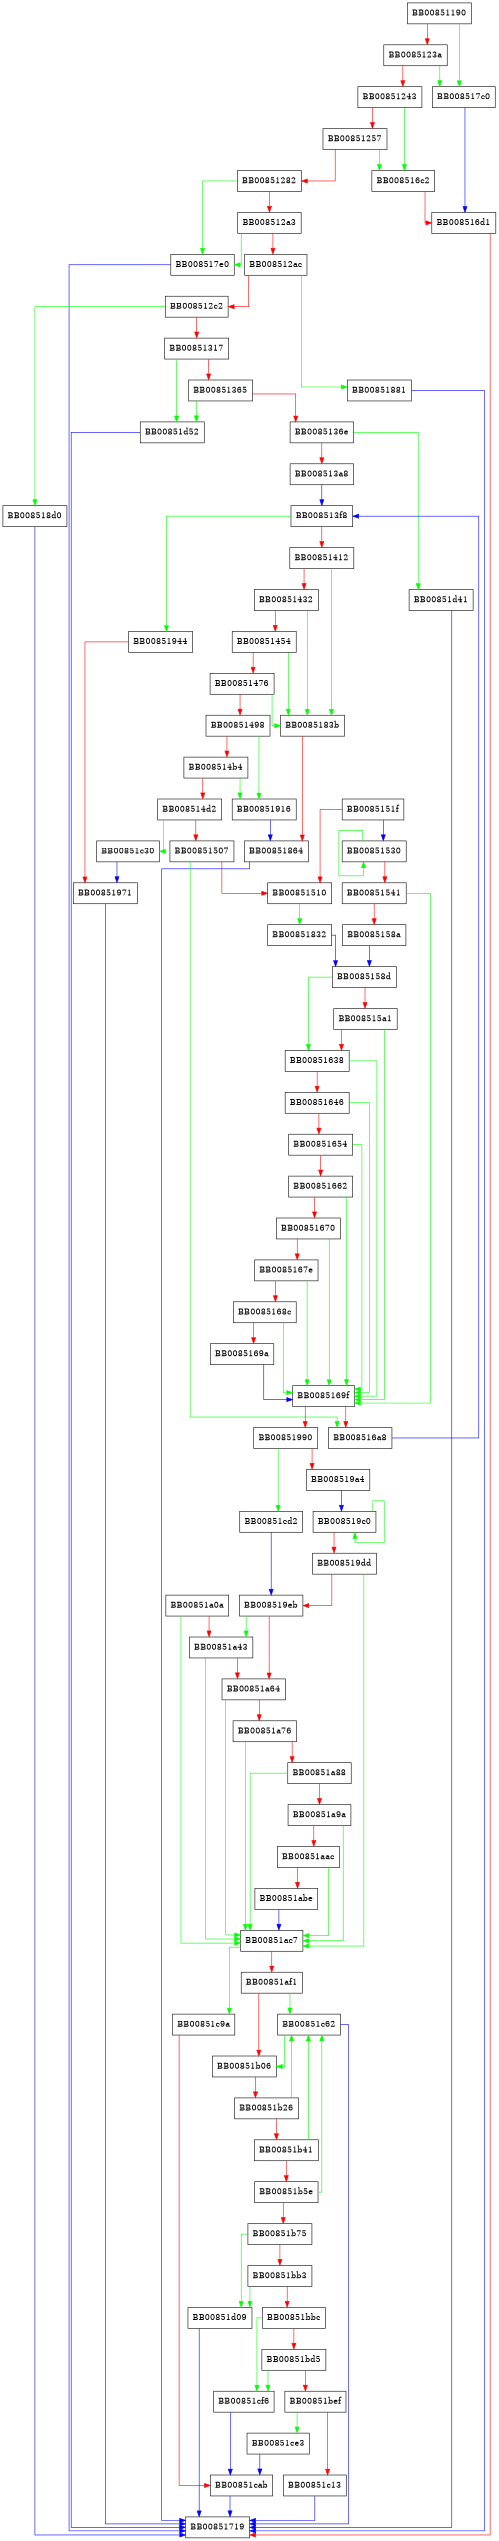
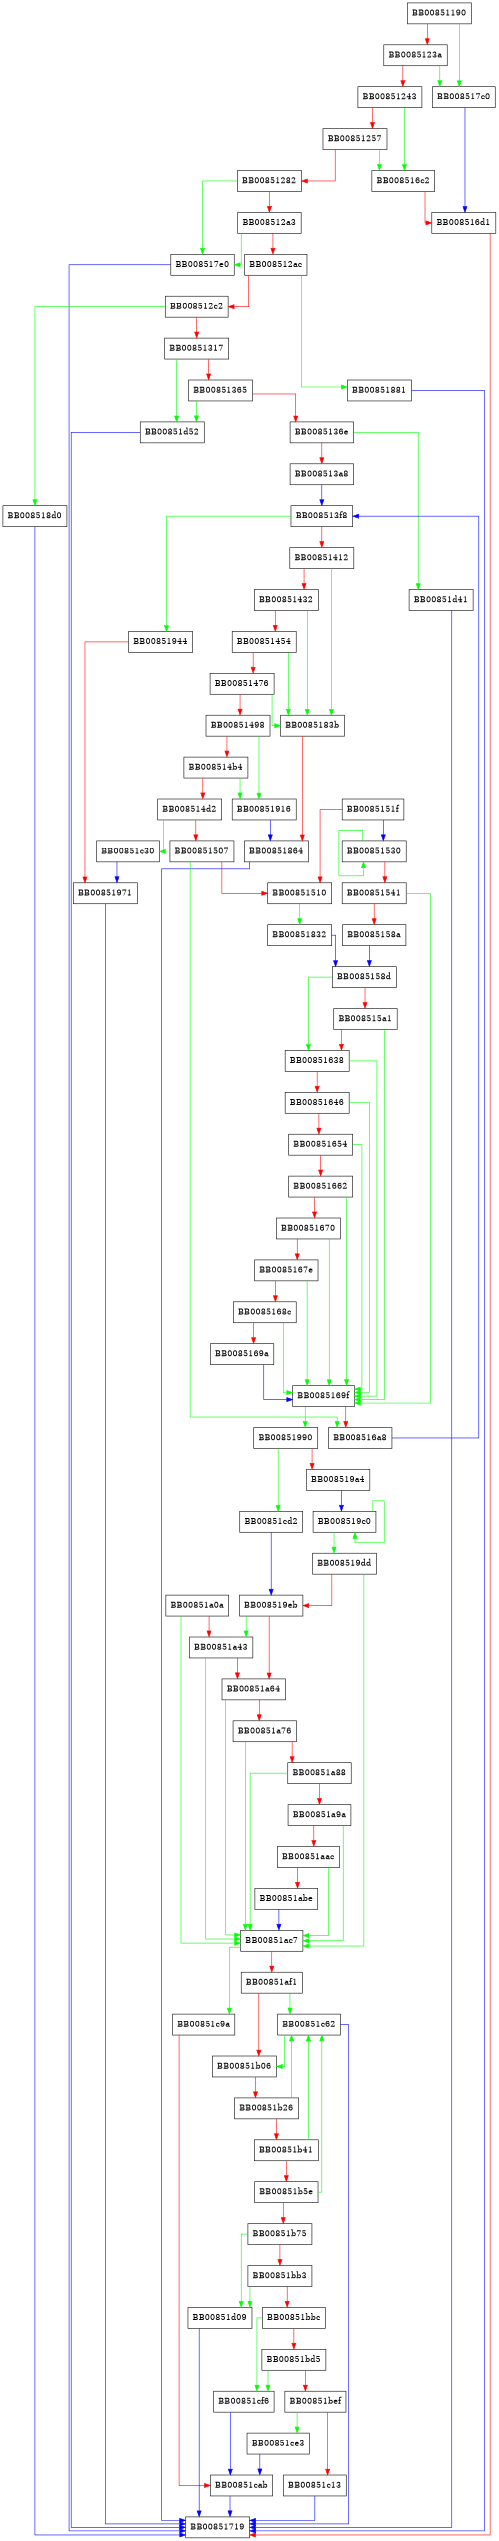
  digraph {
    splines=ortho
    node [shape=box]
    edge [color=red]
    BB00851190
    BB008517c0
    BB0085123a
    BB008516d1
    BB00851243
    BB00851719
    n7 [label=BB008516c2]
    BB00851257
    BB00851282
    BB008517e0
    BB008512a3
    BB008512ac
    BB00851881
    BB008512c2
    BB008518d0
    BB00851317
    BB00851d52
    BB00851365
    BB0085136e
    BB00851d41
    BB008513a8
    BB008513f8
    BB00851944
    BB00851412
    BB00851971
    BB0085183b
    BB00851432
    BB00851864
    BB00851454
    BB00851476
    BB00851498
    BB00851916
    BB008514b4
    BB008514d2
    BB00851c30
    BB00851507
    BB008516a8
    BB00851510
    BB00851832
    BB0085158d
    BB0085151f
    BB00851530
    BB00851638
    BB008515a1
    BB00851541
    BB0085169f
    BB0085158a
    BB00851990
    BB00851cd2
    BB008519a4
    BB00851646
    BB00851654
    BB00851662
    BB00851670
    BB0085167e
    BB0085168c
    BB0085169a
    BB008519eb
    BB008519c0
    BB00851a43
    BB00851a64
    BB008519dd
    BB00851ac7
    BB00851c9a
    BB00851af1
    BB00851cab
    BB00851c62
    BB00851b06
    BB00851a0a
    BB00851a76
    BB00851a88
    BB00851a9a
    BB00851aac
    BB00851abe
    BB00851b26
    BB00851b41
    BB00851b5e
    BB00851b75
    BB00851d09
    BB00851bb3
    BB00851bbc
    BB00851cf6
    BB00851bd5
    BB00851bef
    BB00851ce3
    BB00851c13
    BB00851190 -> BB008517c0 [color=green]
    BB00851190 -> BB0085123a
    BB008517c0 -> BB008516d1 [color=blue]
    BB0085123a -> BB008517c0 [color=green]
    BB0085123a -> BB00851243
    BB008516d1 -> BB00851719
    BB00851243 -> n7 [color=green]
    BB00851243 -> BB00851257
    n7 -> BB008516d1
    BB00851257 -> n7 [color=green]
    BB00851257 -> BB00851282
    BB00851282 -> BB008517e0 [color=green]
    BB00851282 -> BB008512a3
    BB008517e0 -> BB00851719 [color=blue]
    BB008512a3 -> BB008517e0 [color=green]
    BB008512a3 -> BB008512ac
    BB008512ac -> BB00851881 [color=green]
    BB008512ac -> BB008512c2
    BB00851881 -> BB00851719 [color=blue]
    BB008512c2 -> BB008518d0 [color=green]
    BB008512c2 -> BB00851317
    BB008518d0 -> BB00851719 [color=blue]
    BB00851317 -> BB00851d52 [color=green]
    BB00851317 -> BB00851365
    BB00851d52 -> BB00851719 [color=blue]
    BB00851365 -> BB00851d52 [color=green]
    BB00851365 -> BB0085136e
    BB0085136e -> BB00851d41 [color=green]
    BB0085136e -> BB008513a8
    BB00851d41 -> BB00851719 [color=blue]
    BB008513a8 -> BB008513f8 [color=blue]
    BB008513f8 -> BB00851944 [color=green]
    BB008513f8 -> BB00851412
    BB00851944 -> BB00851971
    BB00851412 -> BB0085183b [color=green]
    BB00851412 -> BB00851432
    BB00851971 -> BB00851719 [color=blue]
    BB0085183b -> BB00851864
    BB00851432 -> BB0085183b [color=green]
    BB00851432 -> BB00851454
    BB00851864 -> BB00851719 [color=blue]
    BB00851454 -> BB0085183b [color=green]
    BB00851454 -> BB00851476
    BB00851476 -> BB0085183b [color=green]
    BB00851476 -> BB00851498
    BB00851498 -> BB00851916 [color=green]
    BB00851498 -> BB008514b4
    BB00851916 -> BB00851864 [color=blue]
    BB008514b4 -> BB00851916 [color=green]
    BB008514b4 -> BB008514d2
    BB008514d2 -> BB00851c30 [color=green]
    BB008514d2 -> BB00851507
    BB00851c30 -> BB00851971 [color=blue]
    BB00851507 -> BB008516a8 [color=green]
    BB00851507 -> BB00851510
    BB008516a8 -> BB008513f8 [color=blue]
    BB00851510 -> BB00851832 [color=green]
    BB00851832 -> BB0085158d [color=blue]
    BB0085158d -> BB00851638 [color=green]
    BB0085158d -> BB008515a1
    BB0085151f -> BB00851510
    BB0085151f -> BB00851530 [color=blue]
    BB00851530 -> BB00851530 [color=green]
    BB00851530 -> BB00851541
    BB00851638 -> BB0085169f [color=green]
    BB00851638 -> BB00851646
    BB008515a1 -> BB00851638
    BB008515a1 -> BB0085169f [color=green]
    BB00851541 -> BB0085169f [color=green]
    BB00851541 -> BB0085158a
    BB0085169f -> BB008516a8
-   BB0085169f -> BB00851990
+   BB0085169f -> BB00851990 [color=green]
    BB0085158a -> BB0085158d [color=blue]
    BB00851990 -> BB00851cd2 [color=green]
    BB00851990 -> BB008519a4
    BB00851cd2 -> BB008519eb [color=blue]
    BB008519a4 -> BB008519c0 [color=blue]
    BB00851646 -> BB0085169f [color=green]
    BB00851646 -> BB00851654
    BB00851654 -> BB0085169f [color=green]
    BB00851654 -> BB00851662
    BB00851662 -> BB0085169f [color=green]
    BB00851662 -> BB00851670
    BB00851670 -> BB0085169f [color=green]
    BB00851670 -> BB0085167e
    BB0085167e -> BB0085169f [color=green]
    BB0085167e -> BB0085168c
    BB0085168c -> BB0085169f [color=green]
    BB0085168c -> BB0085169a
    BB0085169a -> BB0085169f [color=blue]
    BB008519eb -> BB00851a43 [color=green]
    BB008519eb -> BB00851a64
    BB008519c0 -> BB008519c0 [color=green]
-   BB008519c0 -> BB008519dd
+   BB008519c0 -> BB008519dd [color=green]
    BB00851a43 -> BB00851a64
    BB00851a43 -> BB00851ac7 [color=green]
    BB00851a64 -> BB00851ac7 [color=green]
    BB00851a64 -> BB00851a76
    BB008519dd -> BB008519eb
    BB008519dd -> BB00851ac7 [color=green]
    BB00851ac7 -> BB00851c9a [color=green]
    BB00851ac7 -> BB00851af1
    BB00851c9a -> BB00851cab
    BB00851af1 -> BB00851c62 [color=green]
    BB00851af1 -> BB00851b06
    BB00851cab -> BB00851719 [color=blue]
    BB00851c62 -> BB00851719 [color=blue]
    BB00851c62 -> BB00851b06 [color=green]
    BB00851b06 -> BB00851b26
    BB00851a0a -> BB00851a43
    BB00851a0a -> BB00851ac7 [color=green]
    BB00851a76 -> BB00851ac7 [color=green]
    BB00851a76 -> BB00851a88
    BB00851a88 -> BB00851ac7 [color=green]
    BB00851a88 -> BB00851a9a
    BB00851a9a -> BB00851ac7 [color=green]
    BB00851a9a -> BB00851aac
    BB00851aac -> BB00851ac7 [color=green]
    BB00851aac -> BB00851abe
    BB00851abe -> BB00851ac7 [color=blue]
    BB00851b26 -> BB00851c62 [color=green]
    BB00851b26 -> BB00851b41
    BB00851b41 -> BB00851c62 [color=green]
    BB00851b41 -> BB00851b5e
    BB00851b5e -> BB00851c62 [color=green]
    BB00851b5e -> BB00851b75
    BB00851b75 -> BB00851d09 [color=green]
    BB00851b75 -> BB00851bb3
    BB00851d09 -> BB00851719 [color=blue]
    BB00851bb3 -> BB00851d09 [color=green]
    BB00851bb3 -> BB00851bbc
    BB00851bbc -> BB00851cf6 [color=green]
    BB00851bbc -> BB00851bd5
    BB00851cf6 -> BB00851cab [color=blue]
    BB00851bd5 -> BB00851cf6 [color=green]
    BB00851bd5 -> BB00851bef
    BB00851bef -> BB00851ce3 [color=green]
    BB00851bef -> BB00851c13
    BB00851ce3 -> BB00851cab [color=blue]
    BB00851c13 -> BB00851719 [color=blue]
  }
